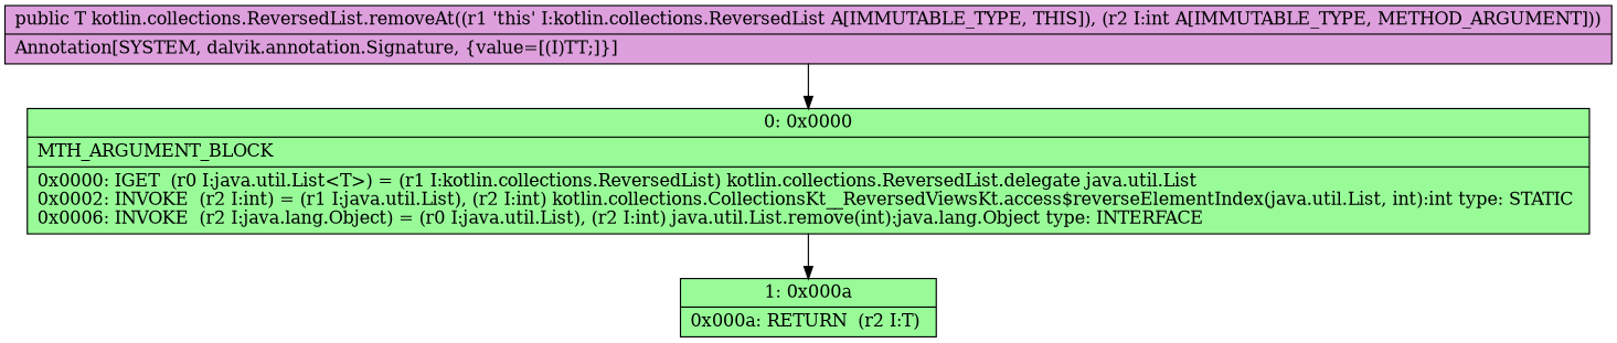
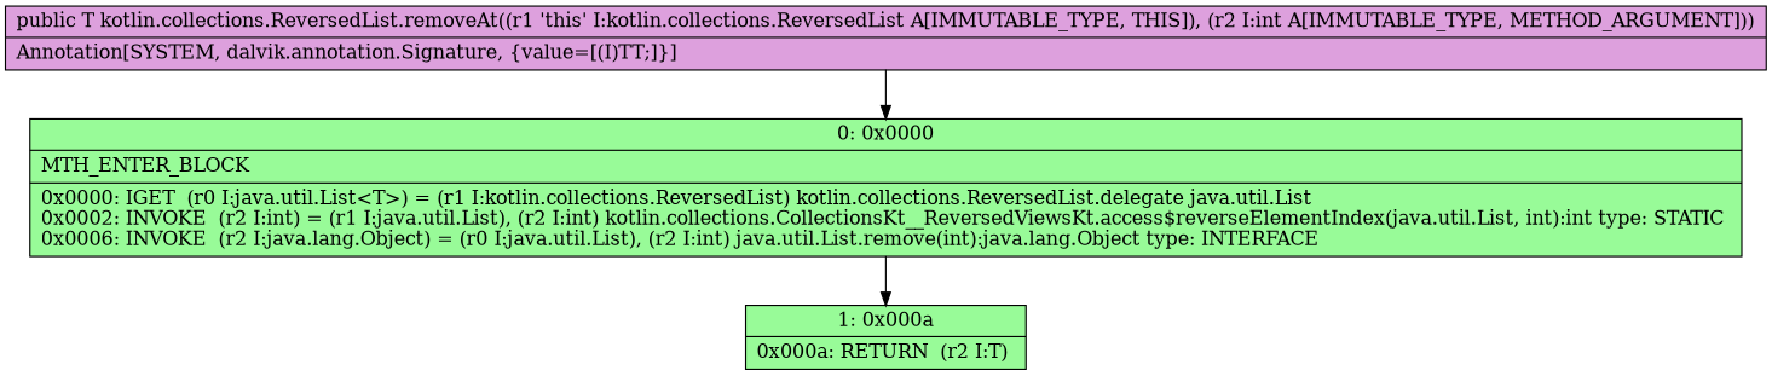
  digraph {
    node [shape=record style=filled fillcolor=palegreen]
-   n1 [label="{0\:\ 0x0000|MTH_ARGUMENT_BLOCK\l|0x0000: IGET  (r0 I:java.util.List\<T\>) = (r1 I:kotlin.collections.ReversedList) kotlin.collections.ReversedList.delegate java.util.List \l0x0002: INVOKE  (r2 I:int) = (r1 I:java.util.List), (r2 I:int) kotlin.collections.CollectionsKt__ReversedViewsKt.access$reverseElementIndex(java.util.List, int):int type: STATIC \l0x0006: INVOKE  (r2 I:java.lang.Object) = (r0 I:java.util.List), (r2 I:int) java.util.List.remove(int):java.lang.Object type: INTERFACE \l}"]
+   n1 [label="{0\:\ 0x0000|MTH_ENTER_BLOCK\l|0x0000: IGET  (r0 I:java.util.List\<T\>) = (r1 I:kotlin.collections.ReversedList) kotlin.collections.ReversedList.delegate java.util.List \l0x0002: INVOKE  (r2 I:int) = (r1 I:java.util.List), (r2 I:int) kotlin.collections.CollectionsKt__ReversedViewsKt.access$reverseElementIndex(java.util.List, int):int type: STATIC \l0x0006: INVOKE  (r2 I:java.lang.Object) = (r0 I:java.util.List), (r2 I:int) java.util.List.remove(int):java.lang.Object type: INTERFACE \l}"]
    n2 [label="{1\:\ 0x000a|0x000a: RETURN  (r2 I:T) \l}"]
    n3 [label="{public T kotlin.collections.ReversedList.removeAt((r1 'this' I:kotlin.collections.ReversedList A[IMMUTABLE_TYPE, THIS]), (r2 I:int A[IMMUTABLE_TYPE, METHOD_ARGUMENT]))  | Annotation[SYSTEM, dalvik.annotation.Signature, \{value=[(I)TT;]\}]\l}" fillcolor=plum]
    n1 -> n2
    n3 -> n1
  }
